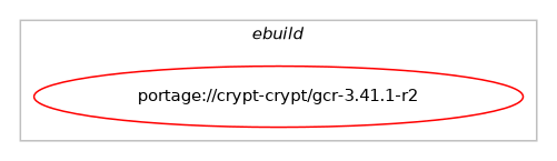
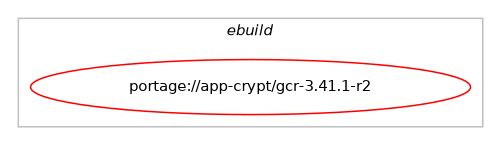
  digraph {
    compound=true
    concentrate=true
    fontname=Helvetica
    fontsize=10
    newrank=true
    rankdir=LR
    ranksep=1.5
-   n1 [color=red fontname=Helvetica fontsize=10 label="portage://crypt-crypt/gcr-3.41.1-r2" width=4]
+   n1 [color=red fontname=Helvetica fontsize=10 label="portage://app-crypt/gcr-3.41.1-r2" width=4]
    subgraph cluster_1 {
      color=gray
      label=<<i>ebuild</i>>
      n1
    }
    subgraph cluster_2 {
      color=gray
      label=<<i>dependencies</i>>
      subgraph cluster_3 {
        color=gray
        fillcolor="#eeeeee"
        label=<<i>compile</i>>
        style=filled
      }
      subgraph cluster_4 {
        color=gray
        fillcolor="#eeeeee"
        label=<<i>compile and run</i>>
        style=filled
      }
      subgraph cluster_5 {
        color=gray
        fillcolor="#eeeeee"
        label=<<i>run</i>>
        style=filled
      }
    }
    subgraph cluster_6 {
      color=gray
      label=<<i>candidates</i>>
      rank=same
    }
  }
